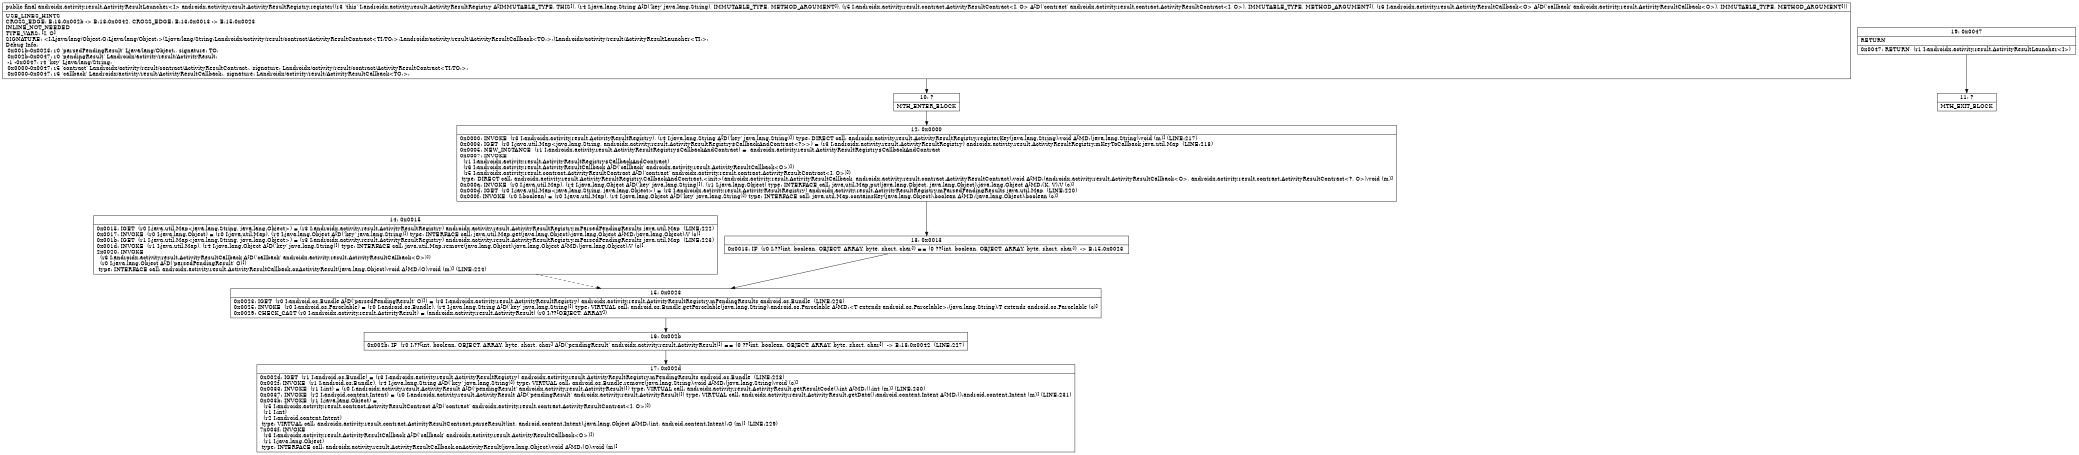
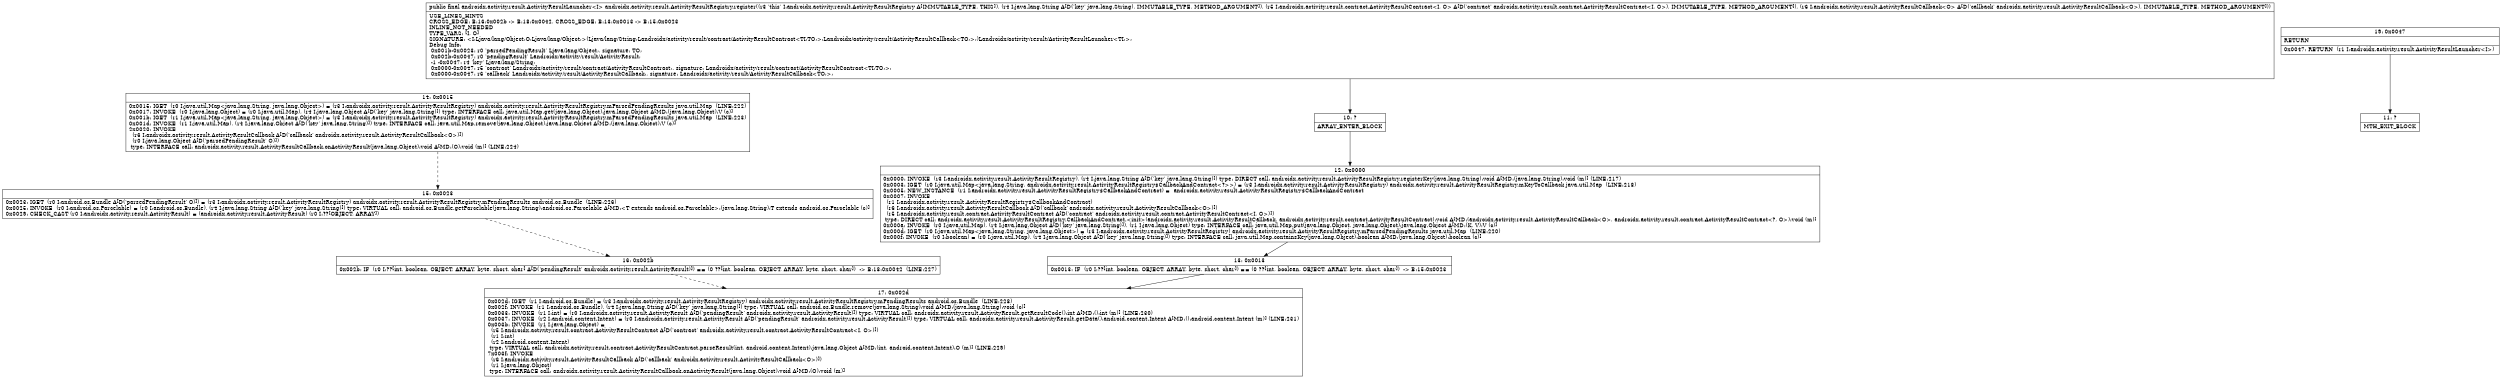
  digraph {
    node [shape=record]
-   n1 [label="{10\:\ ?|MTH_ENTER_BLOCK\l}"]
+   n1 [label="{10\:\ ?|ARRAY_ENTER_BLOCK\l}"]
    n2 [label="{12\:\ 0x0000|0x0000: INVOKE  (r3 I:androidx.activity.result.ActivityResultRegistry), (r4 I:java.lang.String A[D('key' java.lang.String)]) type: DIRECT call: androidx.activity.result.ActivityResultRegistry.registerKey(java.lang.String):void A[MD:(java.lang.String):void (m)] (LINE:217)\l0x0003: IGET  (r0 I:java.util.Map\<java.lang.String, androidx.activity.result.ActivityResultRegistry$CallbackAndContract\<?\>\>) = (r3 I:androidx.activity.result.ActivityResultRegistry) androidx.activity.result.ActivityResultRegistry.mKeyToCallback java.util.Map  (LINE:218)\l0x0005: NEW_INSTANCE  (r1 I:androidx.activity.result.ActivityResultRegistry$CallbackAndContract) =  androidx.activity.result.ActivityResultRegistry$CallbackAndContract \l0x0007: INVOKE  \l  (r1 I:androidx.activity.result.ActivityResultRegistry$CallbackAndContract)\l  (r6 I:androidx.activity.result.ActivityResultCallback A[D('callback' androidx.activity.result.ActivityResultCallback\<O\>)])\l  (r5 I:androidx.activity.result.contract.ActivityResultContract A[D('contract' androidx.activity.result.contract.ActivityResultContract\<I, O\>)])\l type: DIRECT call: androidx.activity.result.ActivityResultRegistry.CallbackAndContract.\<init\>(androidx.activity.result.ActivityResultCallback, androidx.activity.result.contract.ActivityResultContract):void A[MD:(androidx.activity.result.ActivityResultCallback\<O\>, androidx.activity.result.contract.ActivityResultContract\<?, O\>):void (m)]\l0x000a: INVOKE  (r0 I:java.util.Map), (r4 I:java.lang.Object A[D('key' java.lang.String)]), (r1 I:java.lang.Object) type: INTERFACE call: java.util.Map.put(java.lang.Object, java.lang.Object):java.lang.Object A[MD:(K, V):V (c)]\l0x000d: IGET  (r0 I:java.util.Map\<java.lang.String, java.lang.Object\>) = (r3 I:androidx.activity.result.ActivityResultRegistry) androidx.activity.result.ActivityResultRegistry.mParsedPendingResults java.util.Map  (LINE:220)\l0x000f: INVOKE  (r0 I:boolean) = (r0 I:java.util.Map), (r4 I:java.lang.Object A[D('key' java.lang.String)]) type: INTERFACE call: java.util.Map.containsKey(java.lang.Object):boolean A[MD:(java.lang.Object):boolean (c)]\l}"]
    n3 [label="{13\:\ 0x0013|0x0013: IF  (r0 I:??[int, boolean, OBJECT, ARRAY, byte, short, char]) == (0 ??[int, boolean, OBJECT, ARRAY, byte, short, char])  \-\> B:15:0x0023 \l}"]
    n4 [label="{15\:\ 0x0023|0x0023: IGET  (r0 I:android.os.Bundle A[D('parsedPendingResult' O)]) = (r3 I:androidx.activity.result.ActivityResultRegistry) androidx.activity.result.ActivityResultRegistry.mPendingResults android.os.Bundle  (LINE:226)\l0x0025: INVOKE  (r0 I:android.os.Parcelable) = (r0 I:android.os.Bundle), (r4 I:java.lang.String A[D('key' java.lang.String)]) type: VIRTUAL call: android.os.Bundle.getParcelable(java.lang.String):android.os.Parcelable A[MD:\<T extends android.os.Parcelable\>:(java.lang.String):T extends android.os.Parcelable (c)]\l0x0029: CHECK_CAST (r0 I:androidx.activity.result.ActivityResult) = (androidx.activity.result.ActivityResult) (r0 I:??[OBJECT, ARRAY]) \l}"]
    n5 [label="{14\:\ 0x0015|0x0015: IGET  (r0 I:java.util.Map\<java.lang.String, java.lang.Object\>) = (r3 I:androidx.activity.result.ActivityResultRegistry) androidx.activity.result.ActivityResultRegistry.mParsedPendingResults java.util.Map  (LINE:222)\l0x0017: INVOKE  (r0 I:java.lang.Object) = (r0 I:java.util.Map), (r4 I:java.lang.Object A[D('key' java.lang.String)]) type: INTERFACE call: java.util.Map.get(java.lang.Object):java.lang.Object A[MD:(java.lang.Object):V (c)]\l0x001b: IGET  (r1 I:java.util.Map\<java.lang.String, java.lang.Object\>) = (r3 I:androidx.activity.result.ActivityResultRegistry) androidx.activity.result.ActivityResultRegistry.mParsedPendingResults java.util.Map  (LINE:223)\l0x001d: INVOKE  (r1 I:java.util.Map), (r4 I:java.lang.Object A[D('key' java.lang.String)]) type: INTERFACE call: java.util.Map.remove(java.lang.Object):java.lang.Object A[MD:(java.lang.Object):V (c)]\l2x0020: INVOKE  \l  (r6 I:androidx.activity.result.ActivityResultCallback A[D('callback' androidx.activity.result.ActivityResultCallback\<O\>)])\l  (r0 I:java.lang.Object A[D('parsedPendingResult' O)])\l type: INTERFACE call: androidx.activity.result.ActivityResultCallback.onActivityResult(java.lang.Object):void A[MD:(O):void (m)] (LINE:224)\l}"]
    n6 [label="{16\:\ 0x002b|0x002b: IF  (r0 I:??[int, boolean, OBJECT, ARRAY, byte, short, char] A[D('pendingResult' androidx.activity.result.ActivityResult)]) == (0 ??[int, boolean, OBJECT, ARRAY, byte, short, char])  \-\> B:18:0x0042  (LINE:227)\l}"]
    n7 [label="{17\:\ 0x002d|0x002d: IGET  (r1 I:android.os.Bundle) = (r3 I:androidx.activity.result.ActivityResultRegistry) androidx.activity.result.ActivityResultRegistry.mPendingResults android.os.Bundle  (LINE:228)\l0x002f: INVOKE  (r1 I:android.os.Bundle), (r4 I:java.lang.String A[D('key' java.lang.String)]) type: VIRTUAL call: android.os.Bundle.remove(java.lang.String):void A[MD:(java.lang.String):void (c)]\l0x0033: INVOKE  (r1 I:int) = (r0 I:androidx.activity.result.ActivityResult A[D('pendingResult' androidx.activity.result.ActivityResult)]) type: VIRTUAL call: androidx.activity.result.ActivityResult.getResultCode():int A[MD:():int (m)] (LINE:230)\l0x0037: INVOKE  (r2 I:android.content.Intent) = (r0 I:androidx.activity.result.ActivityResult A[D('pendingResult' androidx.activity.result.ActivityResult)]) type: VIRTUAL call: androidx.activity.result.ActivityResult.getData():android.content.Intent A[MD:():android.content.Intent (m)] (LINE:231)\l0x003b: INVOKE  (r1 I:java.lang.Object) = \l  (r5 I:androidx.activity.result.contract.ActivityResultContract A[D('contract' androidx.activity.result.contract.ActivityResultContract\<I, O\>)])\l  (r1 I:int)\l  (r2 I:android.content.Intent)\l type: VIRTUAL call: androidx.activity.result.contract.ActivityResultContract.parseResult(int, android.content.Intent):java.lang.Object A[MD:(int, android.content.Intent):O (m)] (LINE:229)\l7x003f: INVOKE  \l  (r6 I:androidx.activity.result.ActivityResultCallback A[D('callback' androidx.activity.result.ActivityResultCallback\<O\>)])\l  (r1 I:java.lang.Object)\l type: INTERFACE call: androidx.activity.result.ActivityResultCallback.onActivityResult(java.lang.Object):void A[MD:(O):void (m)]\l}"]
    n8 [label="{19\:\ 0x0047|RETURN\l|0x0047: RETURN  (r1 I:androidx.activity.result.ActivityResultLauncher\<I\>) \l}"]
    n9 [label="{11\:\ ?|MTH_EXIT_BLOCK\l}"]
    n10 [label="{public final androidx.activity.result.ActivityResultLauncher\<I\> androidx.activity.result.ActivityResultRegistry.register((r3 'this' I:androidx.activity.result.ActivityResultRegistry A[IMMUTABLE_TYPE, THIS]), (r4 I:java.lang.String A[D('key' java.lang.String), IMMUTABLE_TYPE, METHOD_ARGUMENT]), (r5 I:androidx.activity.result.contract.ActivityResultContract\<I, O\> A[D('contract' androidx.activity.result.contract.ActivityResultContract\<I, O\>), IMMUTABLE_TYPE, METHOD_ARGUMENT]), (r6 I:androidx.activity.result.ActivityResultCallback\<O\> A[D('callback' androidx.activity.result.ActivityResultCallback\<O\>), IMMUTABLE_TYPE, METHOD_ARGUMENT]))  | USE_LINES_HINTS\lCROSS_EDGE: B:16:0x002b \-\> B:18:0x0042, CROSS_EDGE: B:13:0x0013 \-\> B:15:0x0023\lINLINE_NOT_NEEDED\lTYPE_VARS: [I, O]\lSIGNATURE: \<I:Ljava\/lang\/Object;O:Ljava\/lang\/Object;\>(Ljava\/lang\/String;Landroidx\/activity\/result\/contract\/ActivityResultContract\<TI;TO;\>;Landroidx\/activity\/result\/ActivityResultCallback\<TO;\>;)Landroidx\/activity\/result\/ActivityResultLauncher\<TI;\>;\lDebug Info:\l  0x001b\-0x0023: r0 'parsedPendingResult' Ljava\/lang\/Object;, signature: TO;\l  0x002b\-0x0047: r0 'pendingResult' Landroidx\/activity\/result\/ActivityResult;\l  \-1 \-0x0047: r4 'key' Ljava\/lang\/String;\l  0x0000\-0x0047: r5 'contract' Landroidx\/activity\/result\/contract\/ActivityResultContract;, signature: Landroidx\/activity\/result\/contract\/ActivityResultContract\<TI;TO;\>;\l  0x0000\-0x0047: r6 'callback' Landroidx\/activity\/result\/ActivityResultCallback;, signature: Landroidx\/activity\/result\/ActivityResultCallback\<TO;\>;\l}"]
    n1 -> n2
    n2 -> n3
-   n3 -> n4
-   n4 -> n6
+   n3 -> n7
+   n4 -> n6 [style=dashed]
    n5 -> n4 [style=dashed]
-   n6 -> n7 [style=solid]
+   n6 -> n7 [style=dashed]
    n8 -> n9
    n10 -> n1
  }
